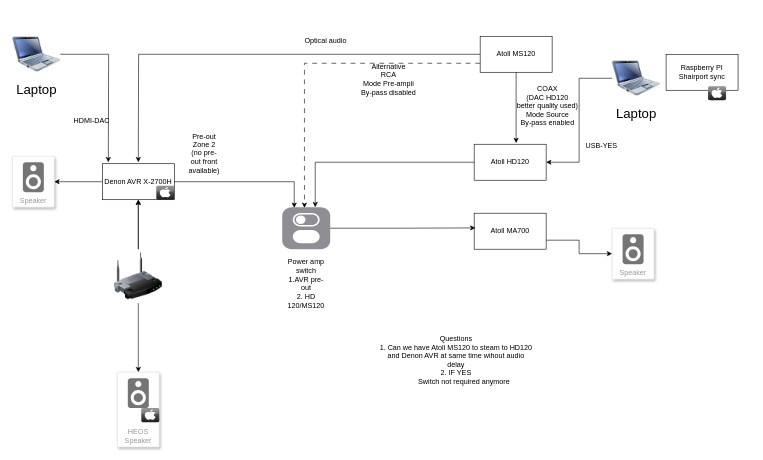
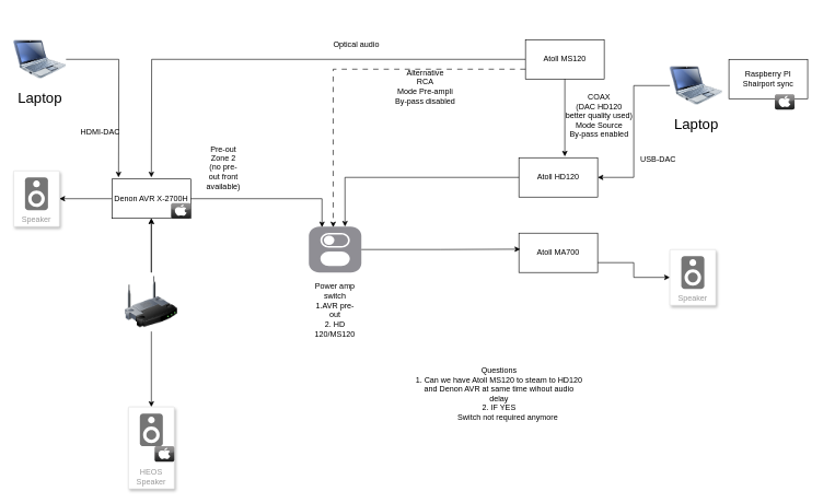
  <mxCell id="0" />
  <mxCell id="1" parent="0" />
  <mxCell id="2" value="&lt;div&gt;Raspberry PI&lt;/div&gt;&lt;div&gt;Shairport sync&lt;br&gt;&lt;/div&gt;" style="rounded=0;whiteSpace=wrap;html=1;" vertex="1" parent="1"><mxGeometry x="1110" y="90" width="120" height="60" as="geometry" /></mxCell>
  <mxCell id="3" style="edgeStyle=orthogonalEdgeStyle;rounded=0;orthogonalLoop=1;jettySize=auto;html=1;" edge="1" parent="1" source="6" target="22"><mxGeometry relative="1" as="geometry" /></mxCell>
  <mxCell id="4" value="" style="edgeStyle=orthogonalEdgeStyle;rounded=0;orthogonalLoop=1;jettySize=auto;html=1;" edge="1" parent="1" source="6" target="10"><mxGeometry relative="1" as="geometry" /></mxCell>
  <mxCell id="5" value="" style="edgeStyle=orthogonalEdgeStyle;rounded=0;orthogonalLoop=1;jettySize=auto;html=1;" edge="1" parent="1" source="6" target="10"><mxGeometry relative="1" as="geometry" /></mxCell>
  <mxCell id="6" value="" style="image;html=1;labelBackgroundColor=#ffffff;image=img/lib/clip_art/networking/Wireless_Router_128x128.png;rounded=1;shadow=0;comic=0;strokeWidth=2;fontSize=22" parent="1" vertex="1"><mxGeometry x="190" y="415" width="80" height="90" as="geometry" /></mxCell>
  <mxCell id="7" style="edgeStyle=orthogonalEdgeStyle;rounded=0;orthogonalLoop=1;jettySize=auto;html=1;entryX=1;entryY=0.5;entryDx=0;entryDy=0;" edge="1" parent="1" source="8" target="13"><mxGeometry relative="1" as="geometry" /></mxCell>
  <mxCell id="8" value="Laptop" style="image;html=1;labelBackgroundColor=#ffffff;image=img/lib/clip_art/computers/Netbook_128x128.png;rounded=1;shadow=0;comic=0;strokeColor=#000000;strokeWidth=2;fillColor=#FFFFFF;fontSize=22;fontColor=#000000;" parent="1" vertex="1"><mxGeometry x="1020" y="90" width="80" height="80" as="geometry" /></mxCell>
  <mxCell id="9" style="edgeStyle=orthogonalEdgeStyle;rounded=0;orthogonalLoop=1;jettySize=auto;html=1;" edge="1" parent="1" source="10" target="14"><mxGeometry relative="1" as="geometry" /></mxCell>
  <mxCell id="10" value="Denon AVR X-2700H" style="rounded=0;whiteSpace=wrap;html=1;" vertex="1" parent="1"><mxGeometry x="170" y="272.5" width="120" height="60" as="geometry" /></mxCell>
  <mxCell id="11" style="edgeStyle=orthogonalEdgeStyle;rounded=0;orthogonalLoop=1;jettySize=auto;html=1;exitX=1;exitY=0.75;exitDx=0;exitDy=0;entryX=0;entryY=0.5;entryDx=0;entryDy=0;" edge="1" parent="1" source="12" target="16"><mxGeometry relative="1" as="geometry" /></mxCell>
  <mxCell id="12" value="Atoll MA700" style="rounded=0;whiteSpace=wrap;html=1;" vertex="1" parent="1"><mxGeometry x="790" y="355" width="120" height="60" as="geometry" /></mxCell>
  <mxCell id="13" value="Atoll HD120" style="rounded=0;whiteSpace=wrap;html=1;" vertex="1" parent="1"><mxGeometry x="790" y="240" width="120" height="60" as="geometry" /></mxCell>
  <mxCell id="14" value="Speaker" style="strokeColor=#dddddd;shadow=1;strokeWidth=1;rounded=1;absoluteArcSize=1;arcSize=2;labelPosition=center;verticalLabelPosition=middle;align=center;verticalAlign=bottom;spacingLeft=0;fontColor=#999999;fontSize=12;whiteSpace=wrap;spacingBottom=2;html=1;" vertex="1" parent="1"><mxGeometry x="20" y="260" width="70" height="85" as="geometry" /></mxCell>
  <mxCell id="15" value="" style="sketch=0;dashed=0;connectable=0;html=1;fillColor=#757575;strokeColor=none;shape=mxgraph.gcp2.speaker;part=1;" vertex="1" parent="14"><mxGeometry x="0.5" width="35" height="50" relative="1" as="geometry"><mxPoint x="-17.5" y="10" as="offset" /></mxGeometry></mxCell>
  <mxCell id="16" value="Speaker" style="strokeColor=#dddddd;shadow=1;strokeWidth=1;rounded=1;absoluteArcSize=1;arcSize=2;labelPosition=center;verticalLabelPosition=middle;align=center;verticalAlign=bottom;spacingLeft=0;fontColor=#999999;fontSize=12;whiteSpace=wrap;spacingBottom=2;html=1;" vertex="1" parent="1"><mxGeometry x="1020" y="380" width="70" height="85" as="geometry" /></mxCell>
  <mxCell id="17" value="" style="sketch=0;dashed=0;connectable=0;html=1;fillColor=#757575;strokeColor=none;shape=mxgraph.gcp2.speaker;part=1;" vertex="1" parent="16"><mxGeometry x="0.5" width="35" height="50" relative="1" as="geometry"><mxPoint x="-17.5" y="10" as="offset" /></mxGeometry></mxCell>
  <mxCell id="18" value="" style="html=1;strokeWidth=1;shadow=0;dashed=0;shape=mxgraph.ios7.misc.switch;fillColor=#8F8E94;strokeColor=none;buttonText=;strokeColor2=#222222;fontColor=#222222;fontSize=8;verticalLabelPosition=bottom;verticalAlign=top;align=center;sketch=0;" vertex="1" parent="1"><mxGeometry x="470" y="345" width="80" height="70" as="geometry" /></mxCell>
  <mxCell id="19" style="edgeStyle=orthogonalEdgeStyle;rounded=0;orthogonalLoop=1;jettySize=auto;html=1;entryX=0.688;entryY=0;entryDx=0;entryDy=0;entryPerimeter=0;" edge="1" parent="1" source="13" target="18"><mxGeometry relative="1" as="geometry" /></mxCell>
  <mxCell id="20" style="edgeStyle=orthogonalEdgeStyle;rounded=0;orthogonalLoop=1;jettySize=auto;html=1;entryX=0.017;entryY=0.408;entryDx=0;entryDy=0;entryPerimeter=0;" edge="1" parent="1" source="18" target="12"><mxGeometry relative="1" as="geometry" /></mxCell>
  <mxCell id="21" style="edgeStyle=orthogonalEdgeStyle;rounded=0;orthogonalLoop=1;jettySize=auto;html=1;exitX=1;exitY=0.5;exitDx=0;exitDy=0;entryX=0.25;entryY=0.014;entryDx=0;entryDy=0;entryPerimeter=0;" edge="1" parent="1" source="10" target="18"><mxGeometry relative="1" as="geometry" /></mxCell>
  <mxCell id="22" value="HEOS Speaker" style="strokeColor=#dddddd;shadow=1;strokeWidth=1;rounded=1;absoluteArcSize=1;arcSize=2;labelPosition=center;verticalLabelPosition=middle;align=center;verticalAlign=bottom;spacingLeft=0;fontColor=#999999;fontSize=12;whiteSpace=wrap;spacingBottom=2;html=1;" vertex="1" parent="1"><mxGeometry x="195" y="620" width="70" height="125" as="geometry" /></mxCell>
  <mxCell id="23" value="" style="sketch=0;dashed=0;connectable=0;html=1;fillColor=#757575;strokeColor=none;shape=mxgraph.gcp2.speaker;part=1;" vertex="1" parent="22"><mxGeometry x="0.5" width="35" height="50" relative="1" as="geometry"><mxPoint x="-17.5" y="10" as="offset" /></mxGeometry></mxCell>
  <mxCell id="24" value="" style="dashed=0;outlineConnect=0;html=1;align=center;labelPosition=center;verticalLabelPosition=bottom;verticalAlign=top;shape=mxgraph.webicons.apple;fillColor=#807E7E;gradientColor=#1B1C1C" vertex="1" parent="22"><mxGeometry x="40" y="60" width="30" height="23.4" as="geometry" /></mxCell>
  <mxCell id="25" style="edgeStyle=orthogonalEdgeStyle;rounded=0;orthogonalLoop=1;jettySize=auto;html=1;exitX=0;exitY=0.5;exitDx=0;exitDy=0;" edge="1" parent="1" source="26"><mxGeometry relative="1" as="geometry"><mxPoint x="230" y="270" as="targetPoint" /><mxPoint x="230" y="150" as="sourcePoint" /></mxGeometry></mxCell>
  <mxCell id="26" value="Atoll MS120" style="rounded=0;whiteSpace=wrap;html=1;" vertex="1" parent="1"><mxGeometry x="800" y="60" width="120" height="60" as="geometry" /></mxCell>
  <mxCell id="27" style="edgeStyle=orthogonalEdgeStyle;rounded=0;orthogonalLoop=1;jettySize=auto;html=1;exitX=0.5;exitY=1;exitDx=0;exitDy=0;entryX=0.583;entryY=-0.033;entryDx=0;entryDy=0;entryPerimeter=0;" edge="1" parent="1" source="26" target="13"><mxGeometry relative="1" as="geometry" /></mxCell>
  <mxCell id="28" value="" style="dashed=0;outlineConnect=0;html=1;align=center;labelPosition=center;verticalLabelPosition=bottom;verticalAlign=top;shape=mxgraph.webicons.apple;fillColor=#807E7E;gradientColor=#1B1C1C" vertex="1" parent="1"><mxGeometry x="260" y="309.1" width="30" height="23.4" as="geometry" /></mxCell>
  <mxCell id="29" value="" style="dashed=0;outlineConnect=0;html=1;align=center;labelPosition=center;verticalLabelPosition=bottom;verticalAlign=top;shape=mxgraph.webicons.apple;fillColor=#807E7E;gradientColor=#1B1C1C" vertex="1" parent="1"><mxGeometry x="1180" y="143.3" width="30" height="23.4" as="geometry" /></mxCell>
  <mxCell id="30" value="" style="shape=image;html=1;verticalAlign=top;verticalLabelPosition=bottom;labelBackgroundColor=#ffffff;imageAspect=0;aspect=fixed;image=https://cdn1.iconfinder.com/data/icons/fruit-136/64/Fruit_iconfree_Filled_Outline_raspberry-healthy-organic-food-fruit_icon-128.png" vertex="1" parent="1"><mxGeometry x="1200" y="130" width="50" height="50" as="geometry" /></mxCell>
  <mxCell id="31" value="Pre-out Zone 2 (no pre-out front available)" style="text;strokeColor=none;align=center;fillColor=none;html=1;verticalAlign=middle;whiteSpace=wrap;rounded=0;" vertex="1" parent="1"><mxGeometry x="310" y="240" width="60" height="30" as="geometry" /></mxCell>
  <mxCell id="32" value="&lt;div&gt;COAX&lt;/div&gt;&lt;div&gt;(DAC HD120 better quality used)&lt;/div&gt;&lt;div&gt;Mode Source&lt;/div&gt;&lt;div&gt;By-pass enabled&lt;br&gt;&lt;/div&gt;&lt;div&gt;&lt;br&gt;&lt;/div&gt;" style="text;strokeColor=none;align=center;fillColor=none;html=1;verticalAlign=middle;whiteSpace=wrap;rounded=0;" vertex="1" parent="1"><mxGeometry x="860" y="170" width="105" height="26.7" as="geometry" /></mxCell>
  <mxCell id="33" value="&lt;div&gt;Alternative&lt;/div&gt;&lt;div&gt;RCA&lt;br&gt;&lt;/div&gt;&lt;div&gt;Mode Pre-ampli&lt;/div&gt;&lt;div&gt;By-pass disabled&lt;br&gt;&lt;/div&gt;" style="text;strokeColor=none;align=center;fillColor=none;html=1;verticalAlign=middle;whiteSpace=wrap;rounded=0;" vertex="1" parent="1"><mxGeometry x="595" y="93.3" width="105" height="76.7" as="geometry" /></mxCell>
  <mxCell id="34" value="Optical audio" style="text;strokeColor=none;align=center;fillColor=none;html=1;verticalAlign=middle;whiteSpace=wrap;rounded=0;" vertex="1" parent="1"><mxGeometry x="490" y="20" width="105" height="93.4" as="geometry" /></mxCell>
  <mxCell id="35" value="&lt;div&gt;Power amp switch&lt;/div&gt;&lt;div&gt;1.AVR pre-out&lt;/div&gt;&lt;div&gt;2. HD 120/MS120&lt;/div&gt;&lt;div&gt;&lt;br&gt;&lt;/div&gt;" style="text;strokeColor=none;align=center;fillColor=none;html=1;verticalAlign=middle;whiteSpace=wrap;rounded=0;" vertex="1" parent="1"><mxGeometry x="480" y="465" width="60" height="30" as="geometry" /></mxCell>
  <mxCell id="36" style="edgeStyle=orthogonalEdgeStyle;rounded=0;orthogonalLoop=1;jettySize=auto;html=1;exitX=0;exitY=0.75;exitDx=0;exitDy=0;entryX=0.463;entryY=0.014;entryDx=0;entryDy=0;entryPerimeter=0;dashed=1;dashPattern=8 8;" edge="1" parent="1" source="26" target="18"><mxGeometry relative="1" as="geometry"><mxPoint x="500" y="350" as="targetPoint" /></mxGeometry></mxCell>
  <mxCell id="37" value="" style="shape=image;html=1;verticalAlign=top;verticalLabelPosition=bottom;labelBackgroundColor=#ffffff;imageAspect=0;aspect=fixed;image=https://cdn4.iconfinder.com/data/icons/social-media-and-logos-11/32/Logo_Spotify-128.png" vertex="1" parent="1"><mxGeometry x="290" y="309.1" width="30" height="30" as="geometry" /></mxCell>
  <mxCell id="38" value="" style="shape=image;html=1;verticalAlign=top;verticalLabelPosition=bottom;labelBackgroundColor=#ffffff;imageAspect=0;aspect=fixed;image=https://cdn4.iconfinder.com/data/icons/social-media-and-logos-11/32/Logo_Spotify-128.png" vertex="1" parent="1"><mxGeometry x="897.5" y="90" width="30" height="30" as="geometry" /></mxCell>
  <mxCell id="39" value="&lt;div&gt;Questions&lt;/div&gt;&lt;div&gt;1. Can we have Atoll MS120 to steam to HD120 and Denon AVR at same time wihout audio delay&lt;/div&gt;&lt;div&gt;2. IF YES&lt;/div&gt;&lt;div&gt;&lt;span style=&quot;white-space: pre;&quot;&gt;&#09;&lt;/span&gt;Switch not required anymore &lt;br&gt;&lt;/div&gt;" style="text;strokeColor=none;align=center;fillColor=none;html=1;verticalAlign=middle;whiteSpace=wrap;rounded=0;" vertex="1" parent="1"><mxGeometry x="630" y="540" width="260" height="120" as="geometry" /></mxCell>
- <mxCell id="40" value="USB-YES" style="text;strokeColor=none;align=center;fillColor=none;html=1;verticalAlign=middle;whiteSpace=wrap;rounded=0;" vertex="1" parent="1"><mxGeometry x="950" y="230" width="105" height="26.7" as="geometry" /></mxCell>
+ <mxCell id="40" value="USB-DAC" style="text;strokeColor=none;align=center;fillColor=none;html=1;verticalAlign=middle;whiteSpace=wrap;rounded=0;" vertex="1" parent="1"><mxGeometry x="950" y="230" width="105" height="26.7" as="geometry" /></mxCell>
  <mxCell id="41" style="edgeStyle=orthogonalEdgeStyle;rounded=0;orthogonalLoop=1;jettySize=auto;html=1;" edge="1" parent="1" source="42"><mxGeometry relative="1" as="geometry"><mxPoint x="180" y="270" as="targetPoint" /></mxGeometry></mxCell>
  <mxCell id="42" value="Laptop" style="image;html=1;labelBackgroundColor=#ffffff;image=img/lib/clip_art/computers/Netbook_128x128.png;rounded=1;shadow=0;comic=0;strokeColor=#000000;strokeWidth=2;fillColor=#FFFFFF;fontSize=22;fontColor=#000000;" vertex="1" parent="1"><mxGeometry x="20" y="50" width="80" height="80" as="geometry" /></mxCell>
  <mxCell id="43" value="HDMI-DAC" style="text;strokeColor=none;align=center;fillColor=none;html=1;verticalAlign=middle;whiteSpace=wrap;rounded=0;" vertex="1" parent="1"><mxGeometry x="100" y="188" width="105" height="26.7" as="geometry" /></mxCell>
